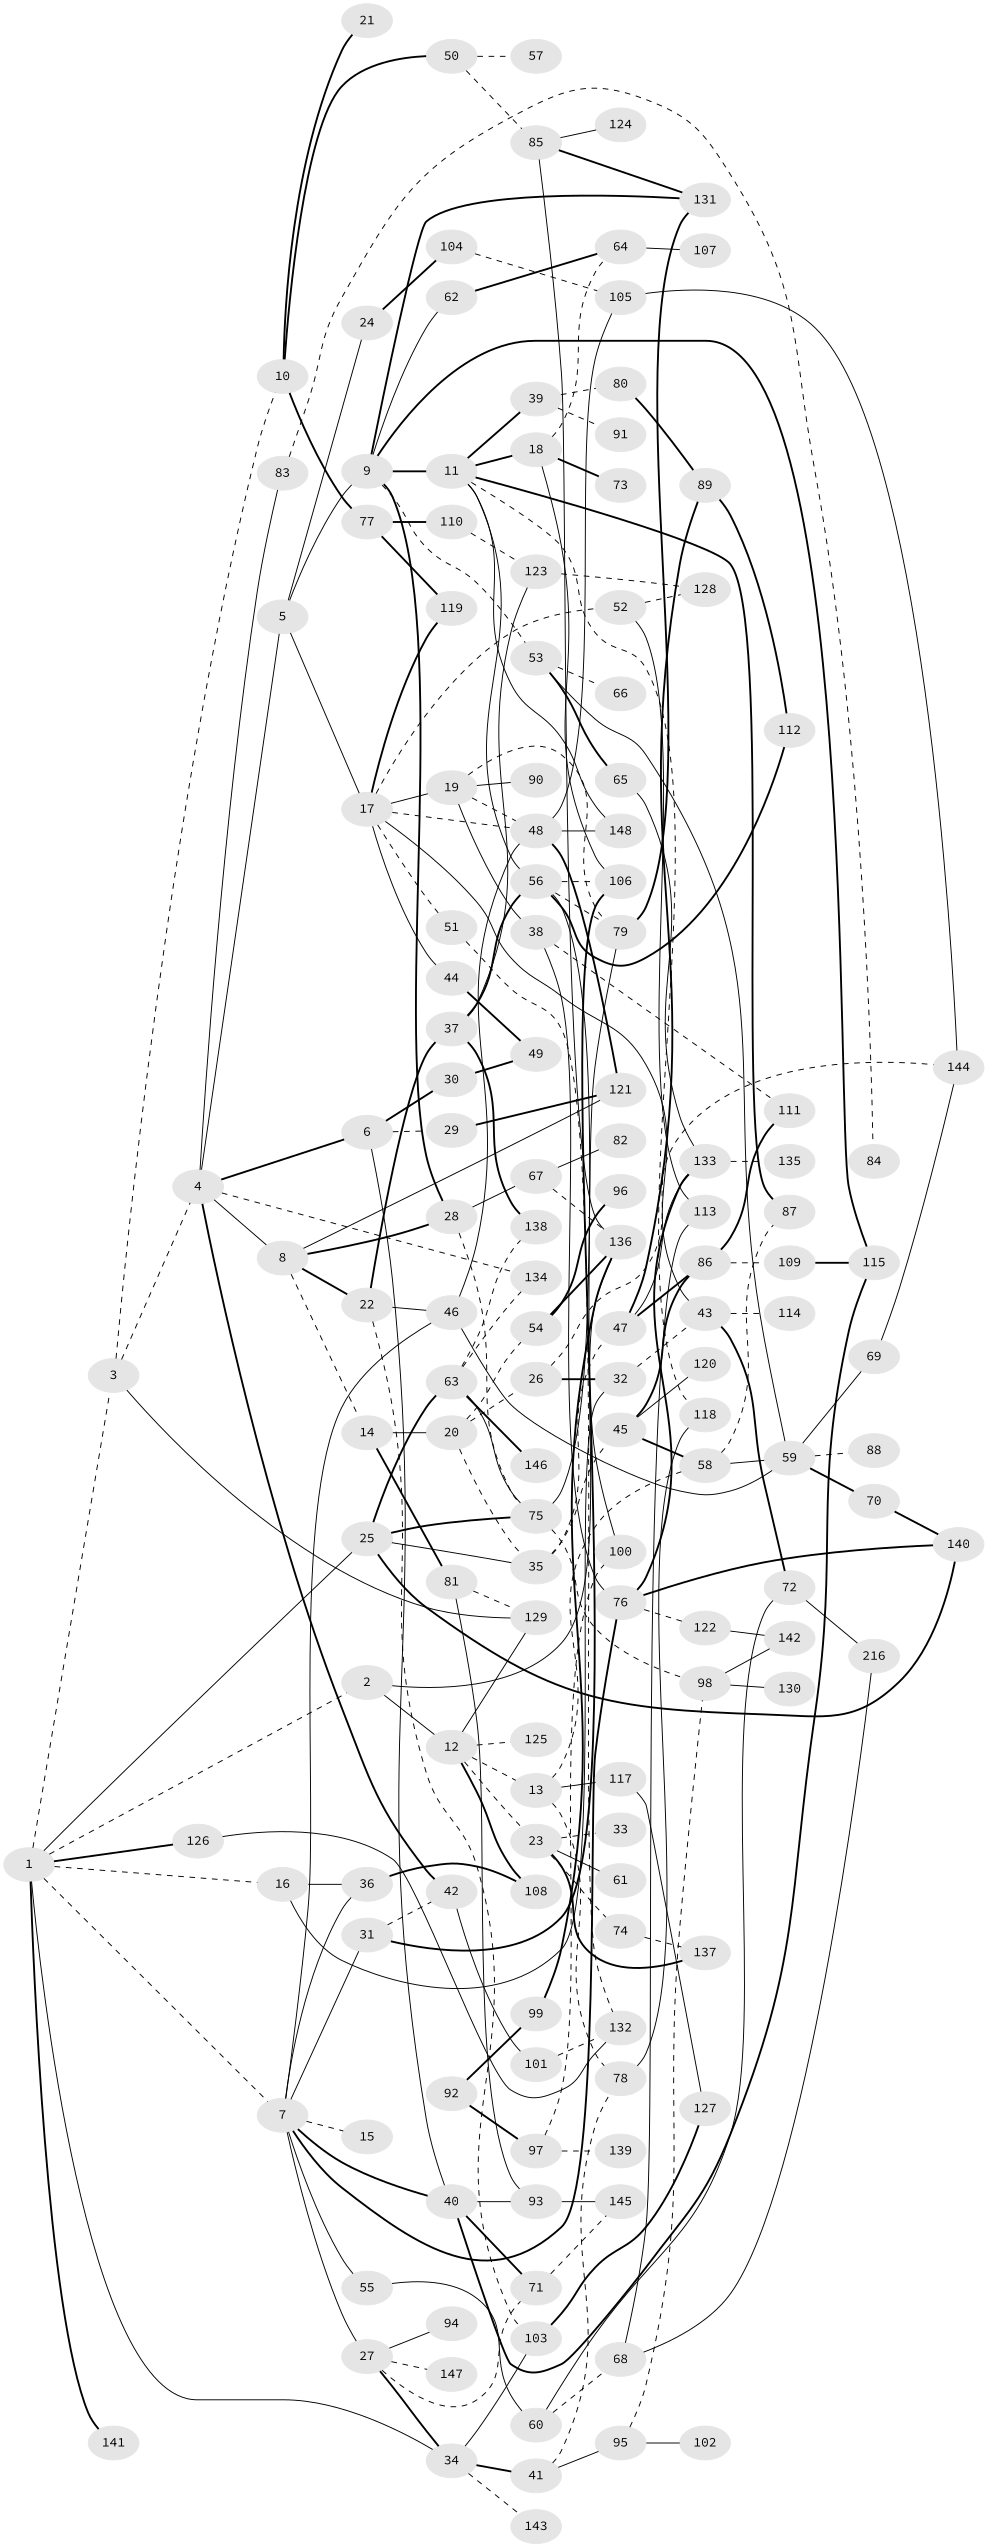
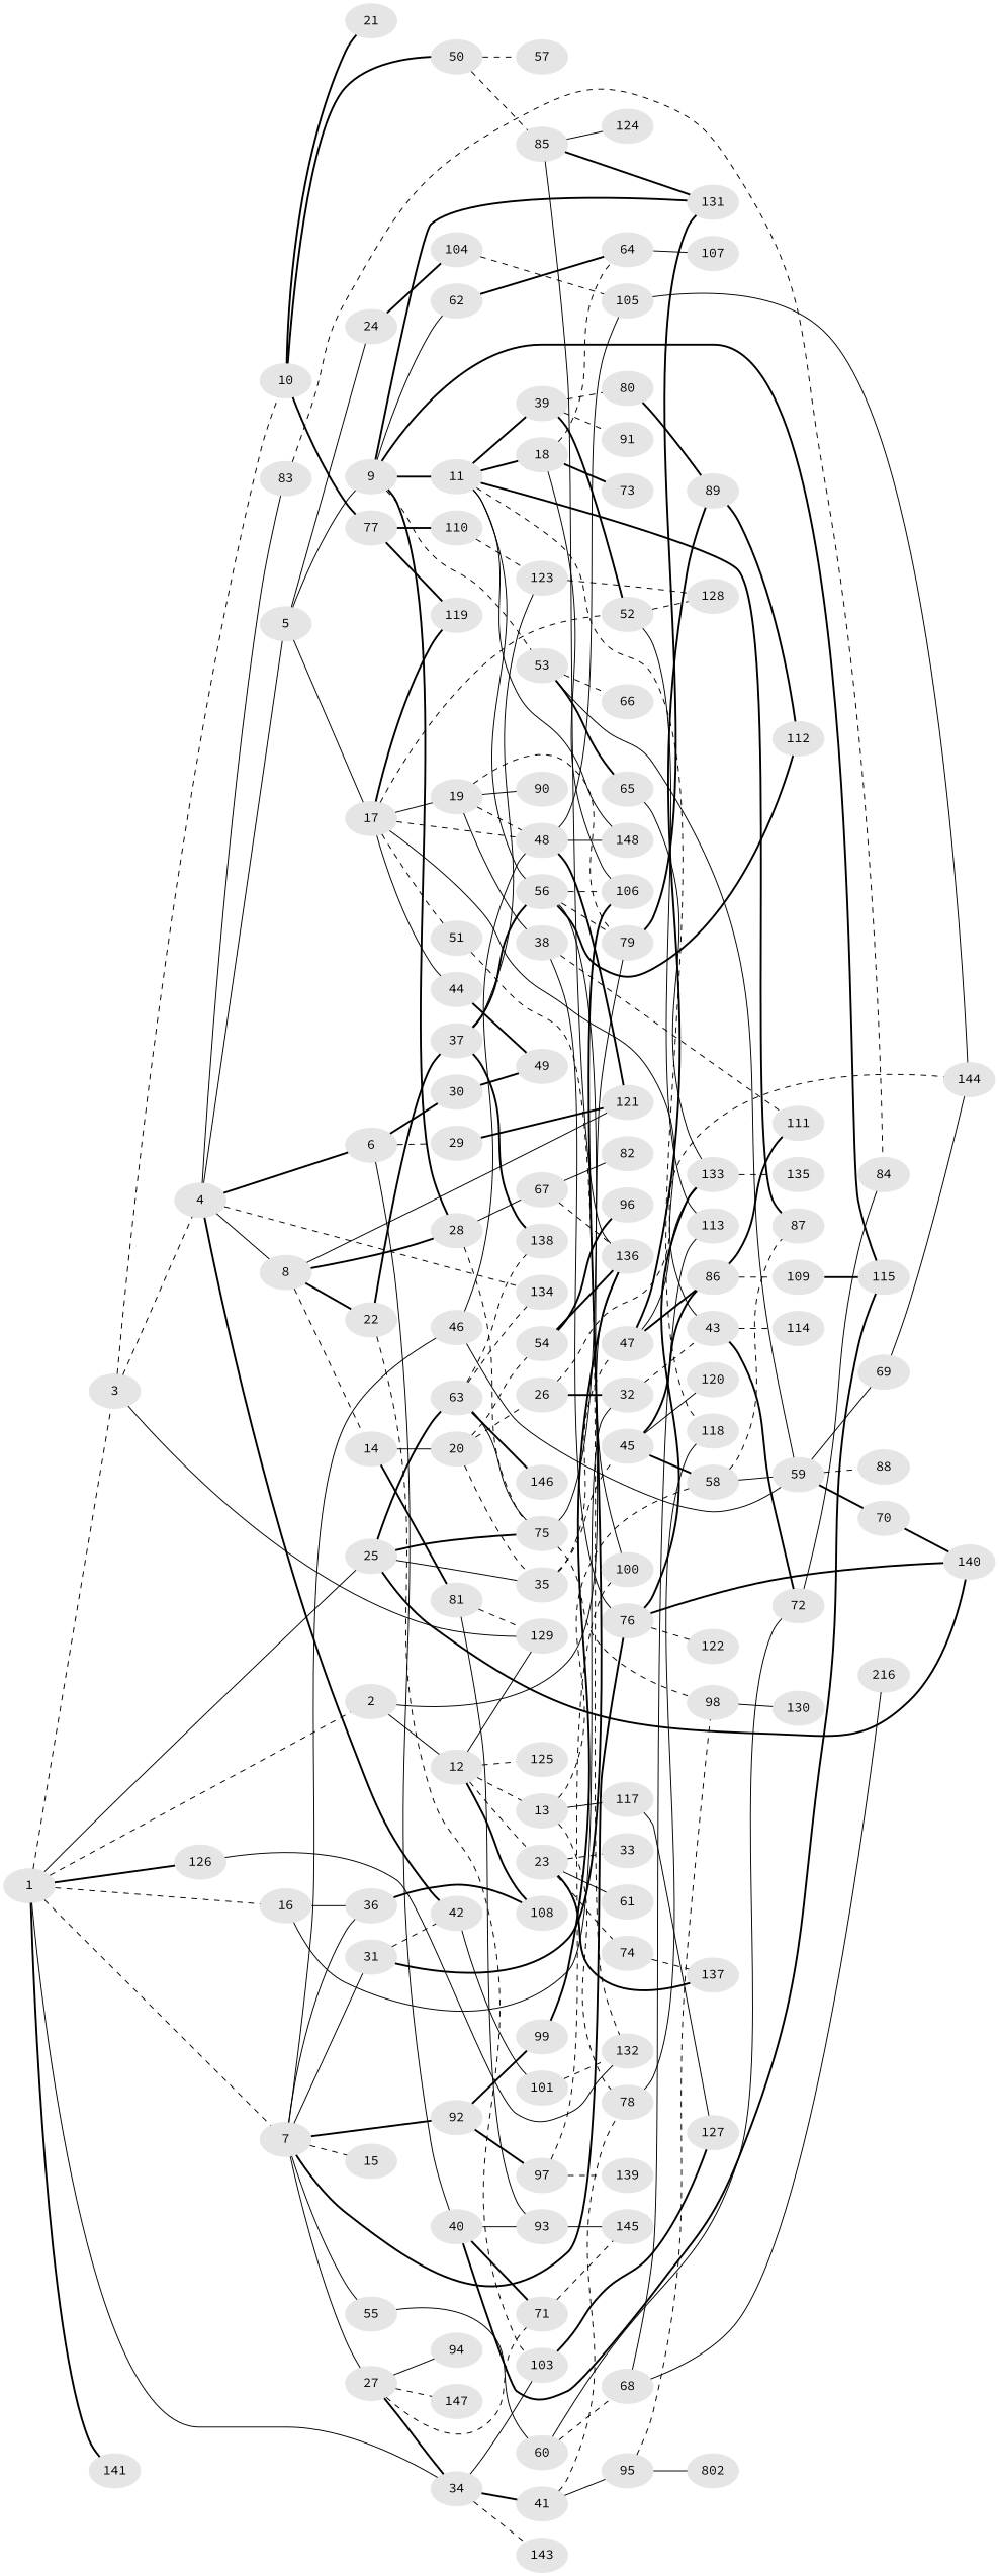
  graph {
    fontname="Source Code Pro"
    rankdir=LR
    node [color=gray90 fontname="Source Code Pro" style=filled]
    edge [fontname="Source Code Pro" style=solid]
    1
    2
    3
    7
    16
    25
    34
    126
    141
    12
    136
    4
    10
    129
    15
    27
    31
    36
    46
    55
    76
    92
    32
    35
    63
    75
    140
    103
    41
    143
    132
    13
    23
    108
    125
    5
    6
    8
    42
    83
    134
    21
    50
    77
    9
    17
    24
    29
    30
    40
    14
    22
    28
    121
    101
    84
    11
    53
    62
    115
    131
    19
    43
    44
    48
    51
    52
    119
    104
    49
    71
    93
    94
    147
    106
    59
    60
    133
    122
    97
    99
    20
    81
    37
    67
    18
    39
    56
    87
    118
    148
    65
    66
    64
    57
    85
    110
    73
    80
    91
    79
    100
    112
    58
    78
    117
    33
    61
    74
    137
    127
    26
    54
    38
    90
    72
    114
    105
    113
    128
    107
    111
    144
    45
    47
    96
    123
    138
    146
    98
    145
    82
    95
    86
    120
    89
-   102
+   102 [label=802]
    109
    69
    70
    88
    135
    124
    68
    n145 [label=216]
    130
-   142
    139
    1 -- 2 [style=dashed]
    1 -- 3 [style=dashed]
    1 -- 7 [style=dashed]
    1 -- 16 [style=dashed]
    1 -- 25
    1 -- 34
    1 -- 126 [style=bold]
    1 -- 141 [style=bold]
    2 -- 12
    2 -- 136
    3 -- 4 [style=dashed]
    3 -- 10 [style=dashed]
    3 -- 129
    7 -- 15 [style=dashed]
    7 -- 27
    7 -- 31
    7 -- 36
    7 -- 46
    7 -- 55
    7 -- 76 [style=bold]
-   7 -- 40 [style=bold]
+   7 -- 92 [style=bold]
    16 -- 36
    16 -- 32
    25 -- 35
    25 -- 63 [style=bold]
    25 -- 75 [style=bold]
    25 -- 140 [style=bold]
    34 -- 103
    34 -- 41 [style=bold]
    34 -- 143 [style=dashed]
    126 -- 132
    12 -- 129
    12 -- 13 [style=dashed]
    12 -- 23 [style=dashed]
    12 -- 108 [style=bold]
    12 -- 125 [style=dashed]
    4 -- 5
    4 -- 6 [style=bold]
    4 -- 8
    4 -- 42 [style=bold]
    4 -- 83
    4 -- 134 [style=dashed]
    10 -- 21 [style=bold]
    10 -- 50 [style=bold]
    10 -- 77 [style=bold]
    27 -- 34 [style=bold]
    27 -- 71 [style=dashed]
    27 -- 94
    27 -- 147 [style=dashed]
    31 -- 42 [style=dashed]
    31 -- 106 [style=bold]
    36 -- 108 [style=bold]
    46 -- 48
    46 -- 59
    55 -- 60
    76 -- 140 [style=bold]
    76 -- 133 [style=bold]
    76 -- 122 [style=dashed]
    92 -- 97 [style=bold]
    92 -- 99 [style=bold]
    32 -- 43 [style=dashed]
    35 -- 45 [style=dashed]
    35 -- 47 [style=dashed]
    63 -- 75
    63 -- 134 [style=dashed]
    63 -- 138 [style=dashed]
    63 -- 146 [style=bold]
    75 -- 79
    75 -- 98 [style=dashed]
    103 -- 127 [style=bold]
    41 -- 78 [style=dashed]
    41 -- 95
    13 -- 58 [style=dashed]
    13 -- 78 [style=dashed]
    13 -- 117
    23 -- 33 [style=dashed]
    23 -- 61
    23 -- 74 [style=dashed]
    23 -- 137 [style=bold]
    5 -- 9
    5 -- 17
    5 -- 24
    6 -- 29 [style=dashed]
    6 -- 30 [style=bold]
    6 -- 40
    8 -- 14 [style=dashed]
    8 -- 22 [style=bold]
    8 -- 28 [style=bold]
    8 -- 121
    42 -- 101
    83 -- 84 [style=dashed]
    50 -- 57 [style=dashed]
    50 -- 85 [style=dashed]
    77 -- 119 [style=bold]
    77 -- 110 [style=bold]
    9 -- 28 [style=bold]
    9 -- 11 [style=bold]
    9 -- 53 [style=dashed]
    9 -- 62
    9 -- 115 [style=bold]
    9 -- 131 [style=bold]
    17 -- 19
    17 -- 43
    17 -- 44
    17 -- 48 [style=dashed]
    17 -- 51 [style=dashed]
    17 -- 52 [style=dashed]
    17 -- 119 [style=bold]
    24 -- 104 [style=bold]
    29 -- 121 [style=bold]
    30 -- 49 [style=bold]
    40 -- 115 [style=bold]
    40 -- 71 [style=bold]
    40 -- 93
    14 -- 20
    14 -- 81 [style=bold]
-   22 -- 46
    22 -- 103 [style=dashed]
    22 -- 37 [style=bold]
    28 -- 75 [style=dashed]
    28 -- 67
    101 -- 132 [style=dashed]
    11 -- 18 [style=bold]
    11 -- 39 [style=bold]
    11 -- 56
    11 -- 87 [style=bold]
    11 -- 118 [style=dashed]
    11 -- 148
    53 -- 59
    53 -- 65 [style=bold]
    53 -- 66 [style=dashed]
    62 -- 64 [style=bold]
    19 -- 48 [style=dashed]
    19 -- 79 [style=dashed]
    19 -- 38
    19 -- 90
    43 -- 72 [style=bold]
    43 -- 114 [style=dashed]
    44 -- 49 [style=bold]
    48 -- 121 [style=bold]
    48 -- 148
    48 -- 105
    51 -- 132 [style=dashed]
    52 -- 113
    52 -- 128 [style=dashed]
    104 -- 105 [style=dashed]
    71 -- 145 [style=dashed]
    93 -- 145
    59 -- 69
    59 -- 70 [style=bold]
    59 -- 88 [style=dashed]
    60 -- 72
    60 -- 68 [style=dashed]
    133 -- 135 [style=dashed]
-   122 -- 142
    97 -- 100 [style=dashed]
    97 -- 139 [style=dashed]
    99 -- 136 [style=bold]
    20 -- 35 [style=dashed]
    20 -- 26 [style=dashed]
    20 -- 54 [style=dashed]
    81 -- 129 [style=dashed]
    81 -- 93
    37 -- 56 [style=bold]
    37 -- 123
    37 -- 138 [style=bold]
    67 -- 136 [style=dashed]
    67 -- 82
    18 -- 106
    18 -- 64 [style=dashed]
    18 -- 73 [style=bold]
+   39 -- 52 [style=bold]
    39 -- 80 [style=dashed]
    39 -- 91 [style=dashed]
    56 -- 106 [style=dashed]
    56 -- 79 [style=dashed]
    56 -- 100
    56 -- 112 [style=bold]
    65 -- 133
    64 -- 107
    85 -- 136
    85 -- 131 [style=bold]
    85 -- 124
    110 -- 123 [style=dashed]
    80 -- 89 [style=bold]
    79 -- 131 [style=bold]
    58 -- 59
    58 -- 87 [style=dashed]
    78 -- 118
    117 -- 127
    74 -- 137 [style=dashed]
    26 -- 32 [style=bold]
    26 -- 144 [style=dashed]
    54 -- 136 [style=bold]
    54 -- 96 [style=bold]
    38 -- 76
    38 -- 111 [style=dashed]
-   72 -- n145
+   72 -- 84
    105 -- 144
    45 -- 58 [style=bold]
    45 -- 86 [style=bold]
    45 -- 120
    47 -- 133
    47 -- 86 [style=bold]
    47 -- 89 [style=bold]
    123 -- 128 [style=dashed]
    98 -- 130
-   98 -- 142
    95 -- 98 [style=dashed]
    95 -- 102
    86 -- 111 [style=bold]
    86 -- 109 [style=dashed]
    89 -- 112 [style=bold]
    109 -- 115 [style=bold]
    69 -- 144
    70 -- 140 [style=bold]
    68 -- 113
    68 -- n145
  }
